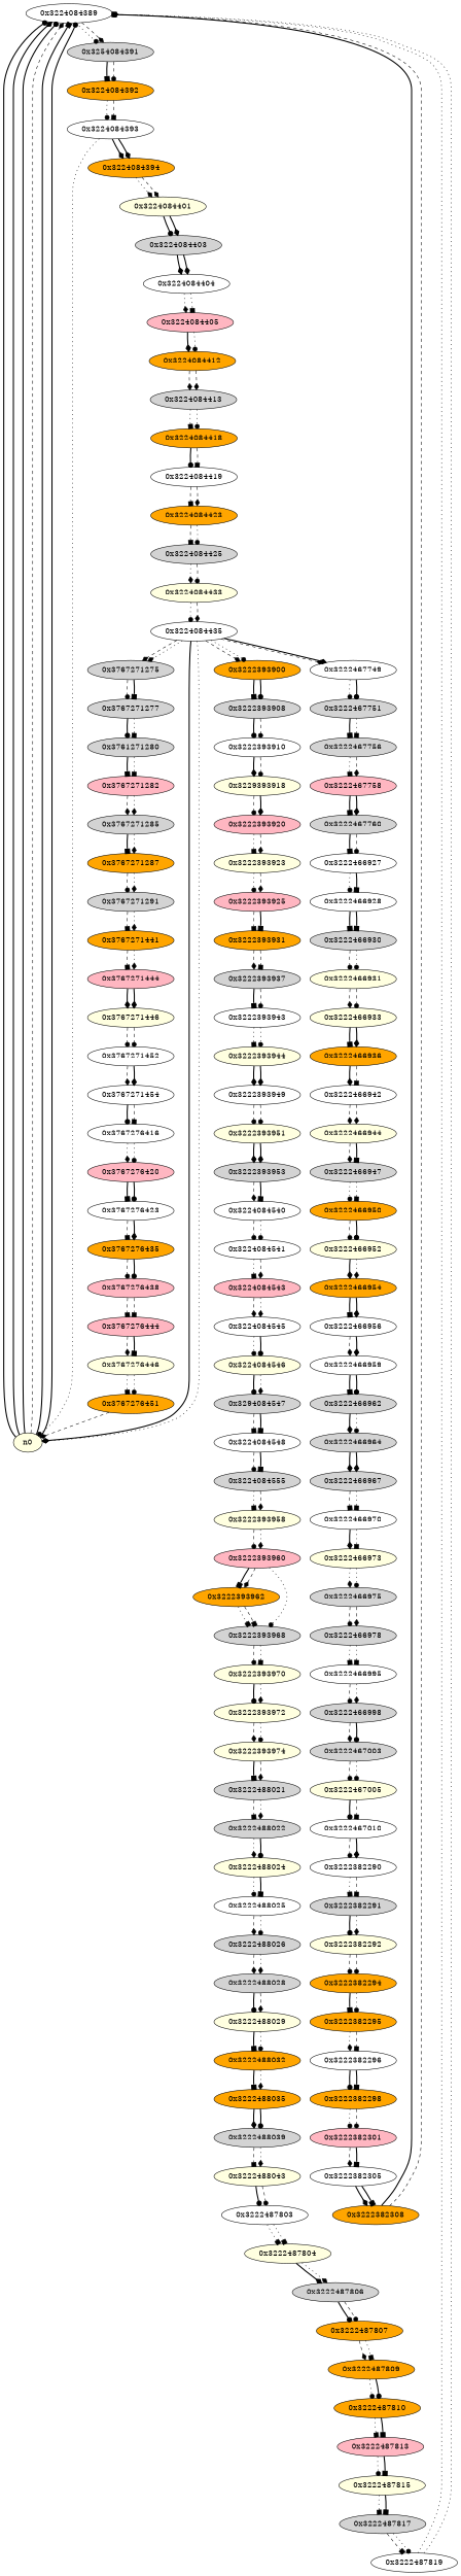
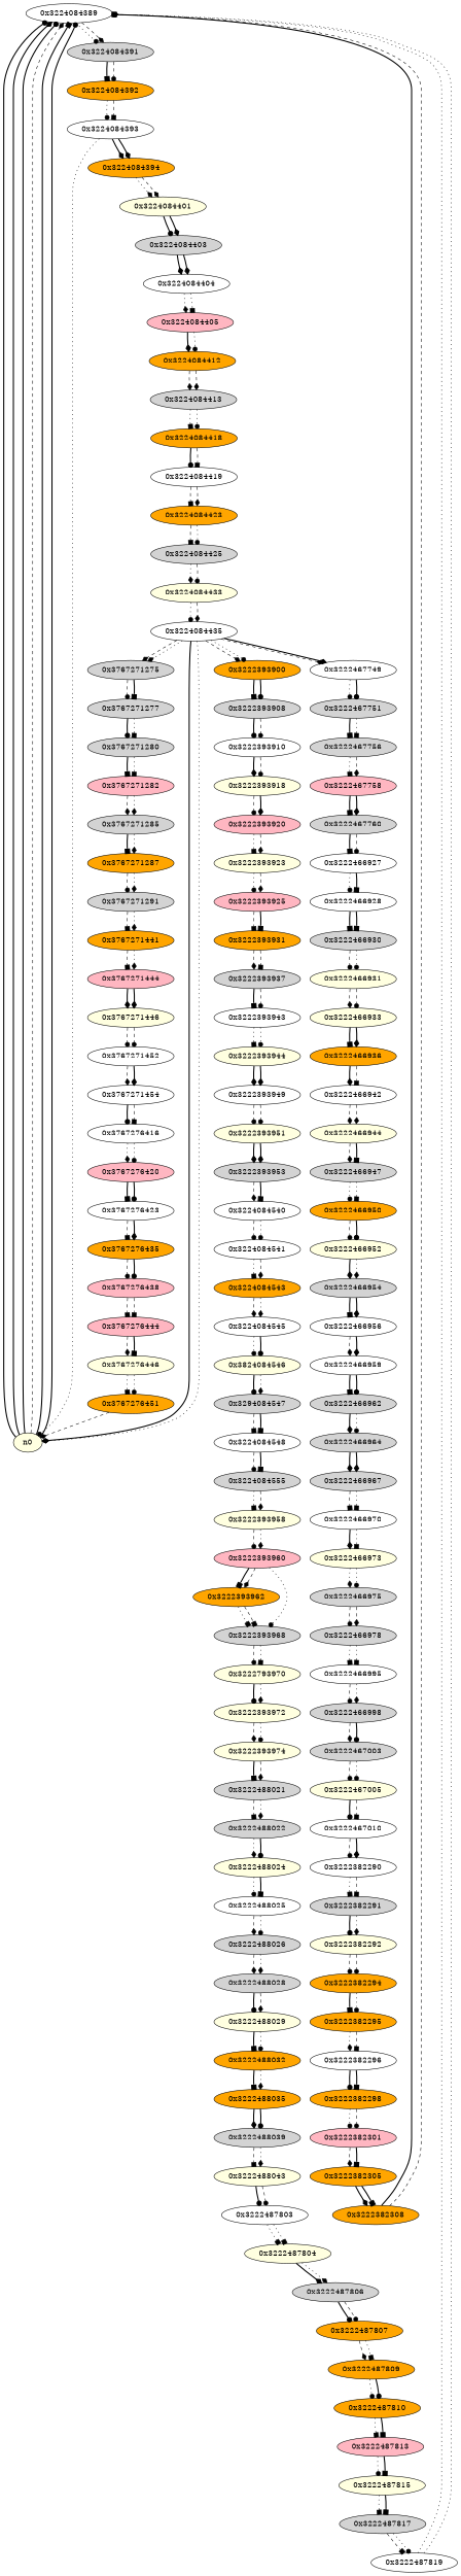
  digraph {
    node [fillcolor=lightgrey style=filled]
    edge [arrowhead=diamond style=bold]
    n1 [fillcolor=white label="0x3224084389"]
-   n2 [label="0x3254084391"]
+   n2 [label="0x3224084391"]
    n3 [fillcolor=orange label="0x3224084392"]
    n4 [fillcolor=white label="0x3224084393"]
    n5 [fillcolor=orange label="0x3224084394"]
    n0 [fillcolor=lightyellow]
    n6 [fillcolor=lightyellow label="0x3224084401"]
    n7 [label="0x3224084403"]
    n8 [fillcolor=white label="0x3224084404"]
    n9 [fillcolor=lightpink label="0x3224084405"]
    n10 [fillcolor=orange label="0x3224084412"]
    n11 [label="0x3224084413"]
    n12 [fillcolor=orange label="0x3224084418"]
    n13 [fillcolor=white label="0x3224084419"]
    n14 [fillcolor=orange label="0x3224084423"]
    n15 [label="0x3224084425"]
    n16 [fillcolor=lightyellow label="0x3224084433"]
    n17 [fillcolor=white label="0x3224084435"]
    n18 [label="0x3767271275"]
    n38 [fillcolor=orange label="0x3222393900"]
    n88 [fillcolor=white label="0x3222467749"]
    n19 [label="0x3767271277"]
    n39 [label="0x3222393908"]
    n89 [label="0x3222467751"]
-   n20 [label="0x3761271280"]
+   n20 [label="0x3767271280"]
    n21 [fillcolor=lightpink label="0x3767271282"]
    n22 [label="0x3767271285"]
    n23 [fillcolor=orange label="0x3767271287"]
    n24 [label="0x3767271291"]
    n25 [fillcolor=orange label="0x3767271441"]
    n26 [fillcolor=lightpink label="0x3767271444"]
    n27 [fillcolor=lightyellow label="0x3767271446"]
    n28 [fillcolor=white label="0x3767271452"]
    n29 [fillcolor=white label="0x3767271454"]
    n30 [fillcolor=white label="0x3767276416"]
    n31 [fillcolor=lightpink label="0x3767276420"]
    n32 [fillcolor=white label="0x3767276423"]
    n33 [fillcolor=orange label="0x3767276435"]
    n34 [fillcolor=lightpink label="0x3767276438"]
    n35 [fillcolor=lightpink label="0x3767276444"]
    n36 [fillcolor=lightyellow label="0x3767276446"]
    n37 [fillcolor=orange label="0x3767276451"]
    n40 [fillcolor=white label="0x3222393910"]
-   n41 [fillcolor=lightyellow label="0x3229393918"]
+   n41 [fillcolor=lightyellow label="0x3222393918"]
    n42 [fillcolor=lightpink label="0x3222393920"]
    n43 [fillcolor=lightyellow label="0x3222393923"]
    n44 [fillcolor=lightpink label="0x3222393925"]
    n45 [fillcolor=orange label="0x3222393931"]
    n46 [label="0x3222393937"]
    n47 [fillcolor=white label="0x3222393943"]
    n48 [fillcolor=lightyellow label="0x3222393944"]
    n49 [fillcolor=white label="0x3222393949"]
    n50 [fillcolor=lightyellow label="0x3222393951"]
    n51 [label="0x3222393953"]
    n52 [fillcolor=white label="0x3224084540"]
    n53 [fillcolor=white label="0x3224084541"]
-   n54 [fillcolor=lightpink label="0x3224084543"]
+   n54 [fillcolor=orange label="0x3224084543"]
    n55 [fillcolor=white label="0x3224084545"]
-   n56 [fillcolor=lightyellow label="0x3224084546"]
+   n56 [fillcolor=lightyellow label="0x3824084546"]
    n57 [label="0x3294084547"]
    n58 [fillcolor=white label="0x3224084548"]
    n59 [label="0x3224084555"]
    n60 [fillcolor=lightyellow label="0x3222393958"]
    n61 [fillcolor=lightpink label="0x3222393960"]
    n62 [fillcolor=orange label="0x3222393962"]
    n63 [label="0x3222393968"]
-   n64 [fillcolor=lightyellow label="0x3222393970"]
+   n64 [fillcolor=lightyellow label="0x3222793970"]
    n65 [fillcolor=lightyellow label="0x3222393972"]
    n66 [fillcolor=lightyellow label="0x3222393974"]
    n67 [label="0x3222488021"]
    n68 [label="0x3222488022"]
    n69 [fillcolor=lightyellow label="0x3222488024"]
    n70 [fillcolor=white label="0x3222488025"]
    n71 [label="0x3222488026"]
    n72 [label="0x3222488028"]
    n73 [fillcolor=lightyellow label="0x3222488029"]
    n74 [fillcolor=orange label="0x3222488032"]
    n75 [fillcolor=orange label="0x3222488035"]
    n76 [label="0x3222488039"]
    n77 [fillcolor=lightyellow label="0x3222488043"]
    n78 [fillcolor=white label="0x3222487803"]
    n79 [fillcolor=lightyellow label="0x3222487804"]
    n80 [label="0x3222487806"]
    n81 [fillcolor=orange label="0x3222487807"]
    n82 [fillcolor=orange label="0x3222487809"]
    n83 [fillcolor=orange label="0x3222487810"]
    n84 [fillcolor=lightpink label="0x3222487813"]
    n85 [fillcolor=lightyellow label="0x3222487815"]
    n86 [label="0x3222487817"]
    n87 [fillcolor=white label="0x3222487819"]
    n90 [label="0x3222467756"]
    n91 [fillcolor=lightpink label="0x3222467758"]
    n92 [label="0x3222467760"]
    n93 [fillcolor=white label="0x3222466927"]
    n94 [fillcolor=white label="0x3222466928"]
    n95 [label="0x3222466930"]
    n96 [fillcolor=lightyellow label="0x3222466931"]
    n97 [fillcolor=lightyellow label="0x3222466933"]
    n98 [fillcolor=orange label="0x3222466936"]
    n99 [fillcolor=white label="0x3222466942"]
    n100 [fillcolor=lightyellow label="0x3222466944"]
    n101 [label="0x3222466947"]
    n102 [fillcolor=orange label="0x3222466950"]
    n103 [fillcolor=lightyellow label="0x3222466952"]
-   n104 [fillcolor=orange label="0x3222466954"]
+   n104 [label="0x3222466954"]
    n105 [fillcolor=white label="0x3222466956"]
    n106 [fillcolor=white label="0x3222466959"]
    n107 [label="0x3222466962"]
    n108 [label="0x3222466964"]
    n109 [label="0x3222466967"]
    n110 [fillcolor=white label="0x3222466970"]
    n111 [fillcolor=lightyellow label="0x3222466973"]
    n112 [label="0x3222466975"]
    n113 [label="0x3222466978"]
    n114 [fillcolor=white label="0x3222466995"]
    n115 [label="0x3222466998"]
    n116 [label="0x3222467003"]
    n117 [fillcolor=lightyellow label="0x3222467005"]
    n118 [fillcolor=white label="0x3222467010"]
    n119 [fillcolor=white label="0x3222382290"]
    n120 [label="0x3222382291"]
    n121 [fillcolor=lightyellow label="0x3222382292"]
    n122 [fillcolor=orange label="0x3222382294"]
    n123 [fillcolor=orange label="0x3222382295"]
    n124 [fillcolor=white label="0x3222382296"]
    n125 [fillcolor=orange label="0x3222382298"]
    n126 [fillcolor=lightpink label="0x3222382301"]
-   n127 [fillcolor=white label="0x3222382305"]
+   n127 [fillcolor=orange label="0x3222382305"]
    n128 [fillcolor=orange label="0x3222382308"]
    n1 -> n2 [arrowhead=dot style=dotted]
    n1 -> n2 [style=dashed]
    n2 -> n3 [arrowhead=box]
    n2 -> n3 [arrowhead=dot style=dashed]
    n3 -> n4 [arrowhead=dot style=dotted]
    n3 -> n4 [arrowhead=box style=dashed]
    n4 -> n5
    n4 -> n5
    n4 -> n0 [arrowhead=dot style=dotted]
    n5 -> n6 [style=dotted]
    n5 -> n6 [style=dashed]
    n0 -> n1 [arrowhead=dot]
    n0 -> n1
    n0 -> n1 [arrowhead=dot]
    n0 -> n1 [style=dashed]
    n0 -> n1 [arrowhead=box]
    n0 -> n1 [arrowhead=dot]
    n6 -> n7 [arrowhead=dot]
    n6 -> n7
    n7 -> n8
    n7 -> n8
    n8 -> n9 [style=dotted]
    n8 -> n9 [arrowhead=box style=dotted]
    n9 -> n10
    n9 -> n10 [arrowhead=dot style=dotted]
    n10 -> n11 [style=dashed]
    n10 -> n11 [style=dashed]
    n11 -> n12 [arrowhead=box style=dotted]
    n11 -> n12 [arrowhead=dot style=dotted]
    n12 -> n13 [arrowhead=dot]
    n12 -> n13 [arrowhead=box style=dashed]
    n13 -> n14 [arrowhead=box style=dashed]
    n13 -> n14 [style=dashed]
    n14 -> n15 [arrowhead=box style=dashed]
    n14 -> n15 [arrowhead=dot style=dotted]
    n15 -> n16 [style=dotted]
    n15 -> n16 [arrowhead=dot style=dashed]
    n16 -> n17 [arrowhead=dot style=dotted]
    n16 -> n17 [style=dashed]
    n17 -> n0
    n17 -> n0 [style=dotted]
    n17 -> n18 [style=dashed]
    n17 -> n18 [style=dotted]
    n17 -> n38 [style=dashed]
    n17 -> n38 [arrowhead=dot style=dotted]
    n17 -> n88 [style=dashed]
    n17 -> n88
    n18 -> n19 [arrowhead=dot style=dashed]
    n18 -> n19 [arrowhead=box]
    n38 -> n39 [arrowhead=box]
    n38 -> n39 [arrowhead=dot]
    n88 -> n89 [arrowhead=dot style=dotted]
    n88 -> n89 [arrowhead=dot]
    n19 -> n20 [arrowhead=dot]
    n19 -> n20 [arrowhead=box style=dotted]
    n39 -> n40 [arrowhead=dot]
    n39 -> n40 [arrowhead=dot style=dashed]
    n89 -> n90 [arrowhead=box]
    n89 -> n90 [arrowhead=box style=dotted]
    n20 -> n21 [arrowhead=box]
    n20 -> n21 [arrowhead=box style=dotted]
    n21 -> n22 [style=dashed]
    n21 -> n22 [style=dotted]
    n22 -> n23 [arrowhead=box]
    n22 -> n23 [style=dotted]
    n23 -> n24 [arrowhead=dot style=dashed]
    n23 -> n24 [style=dotted]
    n24 -> n25 [arrowhead=box style=dashed]
    n24 -> n25 [style=dotted]
    n25 -> n26 [arrowhead=box style=dashed]
    n25 -> n26 [style=dotted]
    n26 -> n27
    n26 -> n27
    n27 -> n28 [arrowhead=dot style=dashed]
    n27 -> n28 [arrowhead=dot style=dashed]
    n28 -> n29 [style=dashed]
    n28 -> n29
    n29 -> n30 [arrowhead=dot]
    n29 -> n30 [arrowhead=box style=dashed]
    n30 -> n31 [style=dotted]
    n30 -> n31 [arrowhead=dot style=dotted]
    n31 -> n32 [arrowhead=box]
    n31 -> n32 [arrowhead=dot]
    n32 -> n33 [arrowhead=box style=dashed]
    n32 -> n33
    n33 -> n34 [arrowhead=dot style=dashed]
    n33 -> n34 [arrowhead=dot]
    n34 -> n35 [arrowhead=box style=dashed]
    n34 -> n35 [arrowhead=box style=dashed]
    n35 -> n36 [style=dashed]
    n35 -> n36 [arrowhead=box]
    n36 -> n37 [arrowhead=box style=dotted]
    n36 -> n37 [arrowhead=dot style=dotted]
    n37 -> n0 [style=dashed]
    n40 -> n41
    n40 -> n41 [arrowhead=dot style=dashed]
    n41 -> n42 [arrowhead=dot style=dashed]
    n41 -> n42
    n42 -> n43 [arrowhead=box style=dotted]
    n42 -> n43 [style=dashed]
    n43 -> n44 [arrowhead=dot style=dotted]
    n43 -> n44 [style=dashed]
    n44 -> n45 [arrowhead=box style=dashed]
    n44 -> n45 [arrowhead=box]
    n45 -> n46 [style=dashed]
    n45 -> n46 [arrowhead=box style=dashed]
    n46 -> n47 [arrowhead=box]
    n46 -> n47 [arrowhead=dot style=dashed]
    n47 -> n48 [arrowhead=box style=dotted]
    n47 -> n48 [arrowhead=dot style=dotted]
    n48 -> n49
    n48 -> n49
    n49 -> n50 [arrowhead=dot style=dashed]
    n49 -> n50 [arrowhead=dot style=dashed]
    n50 -> n51
    n50 -> n51
    n51 -> n52 [style=dashed]
    n51 -> n52 [arrowhead=box]
    n52 -> n53 [arrowhead=dot style=dashed]
    n52 -> n53 [arrowhead=dot style=dotted]
    n53 -> n54 [arrowhead=box style=dotted]
    n53 -> n54 [style=dashed]
    n54 -> n55 [style=dashed]
    n54 -> n55 [style=dotted]
    n55 -> n56 [arrowhead=dot style=dotted]
    n55 -> n56 [arrowhead=dot]
    n56 -> n57 [arrowhead=dot]
    n56 -> n57 [style=dotted]
    n57 -> n58 [arrowhead=box style=dashed]
    n57 -> n58 [arrowhead=box]
    n58 -> n59 [arrowhead=dot style=dashed]
    n58 -> n59 [arrowhead=box]
    n59 -> n60 [arrowhead=box style=dotted]
    n59 -> n60 [style=dashed]
    n60 -> n61 [arrowhead=dot style=dashed]
    n60 -> n61 [style=dotted]
    n61 -> n62 [arrowhead=box]
    n61 -> n62 [style=dashed]
    n61 -> n63 [arrowhead=dot style=dotted]
    n62 -> n63 [arrowhead=box style=dotted]
    n62 -> n63 [arrowhead=box style=dashed]
    n63 -> n64 [arrowhead=dot style=dashed]
    n63 -> n64 [arrowhead=box style=dotted]
    n64 -> n65 [arrowhead=dot]
    n64 -> n65 [style=dotted]
    n65 -> n66 [style=dashed]
    n65 -> n66 [arrowhead=dot style=dotted]
    n66 -> n67 [arrowhead=box]
    n66 -> n67 [style=dashed]
    n67 -> n68 [arrowhead=box style=dashed]
    n67 -> n68 [style=dotted]
    n68 -> n69 [style=dotted]
    n68 -> n69 [arrowhead=dot]
    n69 -> n70 [arrowhead=dot style=dotted]
    n69 -> n70 [arrowhead=box]
    n70 -> n71 [style=dashed]
    n70 -> n71 [arrowhead=dot style=dotted]
    n71 -> n72 [style=dashed]
    n71 -> n72 [style=dotted]
    n72 -> n73 [arrowhead=dot]
    n72 -> n73 [style=dashed]
    n73 -> n74 [arrowhead=box]
    n73 -> n74 [arrowhead=dot style=dotted]
    n74 -> n75 [arrowhead=box]
    n74 -> n75 [style=dotted]
    n75 -> n76
    n75 -> n76 [arrowhead=dot]
    n76 -> n77 [arrowhead=box style=dashed]
    n76 -> n77 [style=dotted]
    n77 -> n78 [arrowhead=dot]
    n77 -> n78 [arrowhead=dot style=dashed]
    n78 -> n79 [arrowhead=box style=dotted]
    n78 -> n79 [arrowhead=box style=dotted]
    n79 -> n80
    n79 -> n80 [style=dotted]
    n80 -> n81 [arrowhead=dot]
    n80 -> n81 [arrowhead=dot style=dashed]
    n81 -> n82 [style=dashed]
    n81 -> n82 [arrowhead=box style=dotted]
    n82 -> n83 [arrowhead=dot style=dotted]
    n82 -> n83 [arrowhead=dot]
    n83 -> n84 [arrowhead=box style=dotted]
    n83 -> n84 [arrowhead=box]
    n84 -> n85 [arrowhead=dot style=dotted]
    n84 -> n85 [arrowhead=box]
    n85 -> n86 [arrowhead=box style=dotted]
    n85 -> n86 [arrowhead=box]
    n86 -> n87 [arrowhead=box style=dashed]
    n86 -> n87 [arrowhead=dot style=dotted]
    n87 -> n1 [arrowhead=dot style=dotted]
    n87 -> n1 [style=dotted]
    n90 -> n91 [arrowhead=box style=dotted]
    n90 -> n91 [style=dashed]
    n91 -> n92 [arrowhead=box]
    n91 -> n92
    n92 -> n93 [arrowhead=box]
    n92 -> n93 [arrowhead=dot style=dashed]
    n93 -> n94 [arrowhead=dot style=dotted]
    n93 -> n94 [arrowhead=box]
    n94 -> n95 [arrowhead=box]
    n94 -> n95 [arrowhead=box]
    n95 -> n96 [arrowhead=dot style=dashed]
    n95 -> n96 [arrowhead=dot style=dotted]
    n96 -> n97 [style=dashed]
    n96 -> n97 [arrowhead=dot style=dashed]
    n97 -> n98 [arrowhead=box]
    n97 -> n98
    n98 -> n99
    n98 -> n99 [arrowhead=box style=dashed]
    n99 -> n100 [style=dashed]
    n99 -> n100 [style=dashed]
    n100 -> n101 [style=dashed]
    n100 -> n101 [arrowhead=box]
    n101 -> n102 [arrowhead=dot style=dotted]
    n101 -> n102 [arrowhead=box style=dotted]
    n102 -> n103 [arrowhead=dot style=dashed]
    n102 -> n103 [arrowhead=dot]
    n103 -> n104
    n103 -> n104 [style=dotted]
    n104 -> n105 [arrowhead=box]
    n104 -> n105
    n105 -> n106 [style=dashed]
    n105 -> n106
    n106 -> n107 [arrowhead=box]
    n106 -> n107 [arrowhead=dot]
    n107 -> n108
    n107 -> n108 [arrowhead=dot style=dotted]
    n108 -> n109
    n108 -> n109
    n109 -> n110 [arrowhead=box style=dashed]
    n109 -> n110 [arrowhead=box style=dotted]
    n110 -> n111
    n110 -> n111 [arrowhead=box style=dotted]
    n111 -> n112 [style=dotted]
    n111 -> n112 [arrowhead=dot style=dotted]
    n112 -> n113 [arrowhead=dot style=dashed]
    n112 -> n113 [style=dashed]
    n113 -> n114 [arrowhead=box style=dotted]
    n113 -> n114 [arrowhead=box style=dotted]
    n114 -> n115 [arrowhead=dot style=dashed]
    n114 -> n115 [style=dotted]
    n115 -> n116 [style=dashed]
    n115 -> n116 [arrowhead=dot]
    n116 -> n117 [arrowhead=dot style=dashed]
    n116 -> n117 [arrowhead=dot style=dotted]
    n117 -> n118 [arrowhead=dot]
    n117 -> n118 [arrowhead=box style=dashed]
    n118 -> n119 [arrowhead=dot style=dashed]
    n118 -> n119
    n119 -> n120 [arrowhead=box style=dotted]
    n119 -> n120 [arrowhead=box style=dashed]
    n120 -> n121 [arrowhead=dot]
    n120 -> n121 [style=dotted]
    n121 -> n122 [arrowhead=dot style=dashed]
    n121 -> n122 [arrowhead=dot style=dashed]
    n122 -> n123 [arrowhead=box]
    n122 -> n123 [arrowhead=dot style=dotted]
    n123 -> n124 [style=dotted]
    n123 -> n124 [arrowhead=box style=dashed]
    n124 -> n125 [arrowhead=dot]
    n124 -> n125 [arrowhead=box]
    n125 -> n126 [arrowhead=dot style=dotted]
    n125 -> n126 [arrowhead=dot style=dashed]
    n126 -> n127 [style=dashed]
    n126 -> n127 [arrowhead=box]
    n127 -> n128
    n127 -> n128 [arrowhead=box]
    n128 -> n1 [arrowhead=box]
    n128 -> n1 [arrowhead=box style=dashed]
  }
